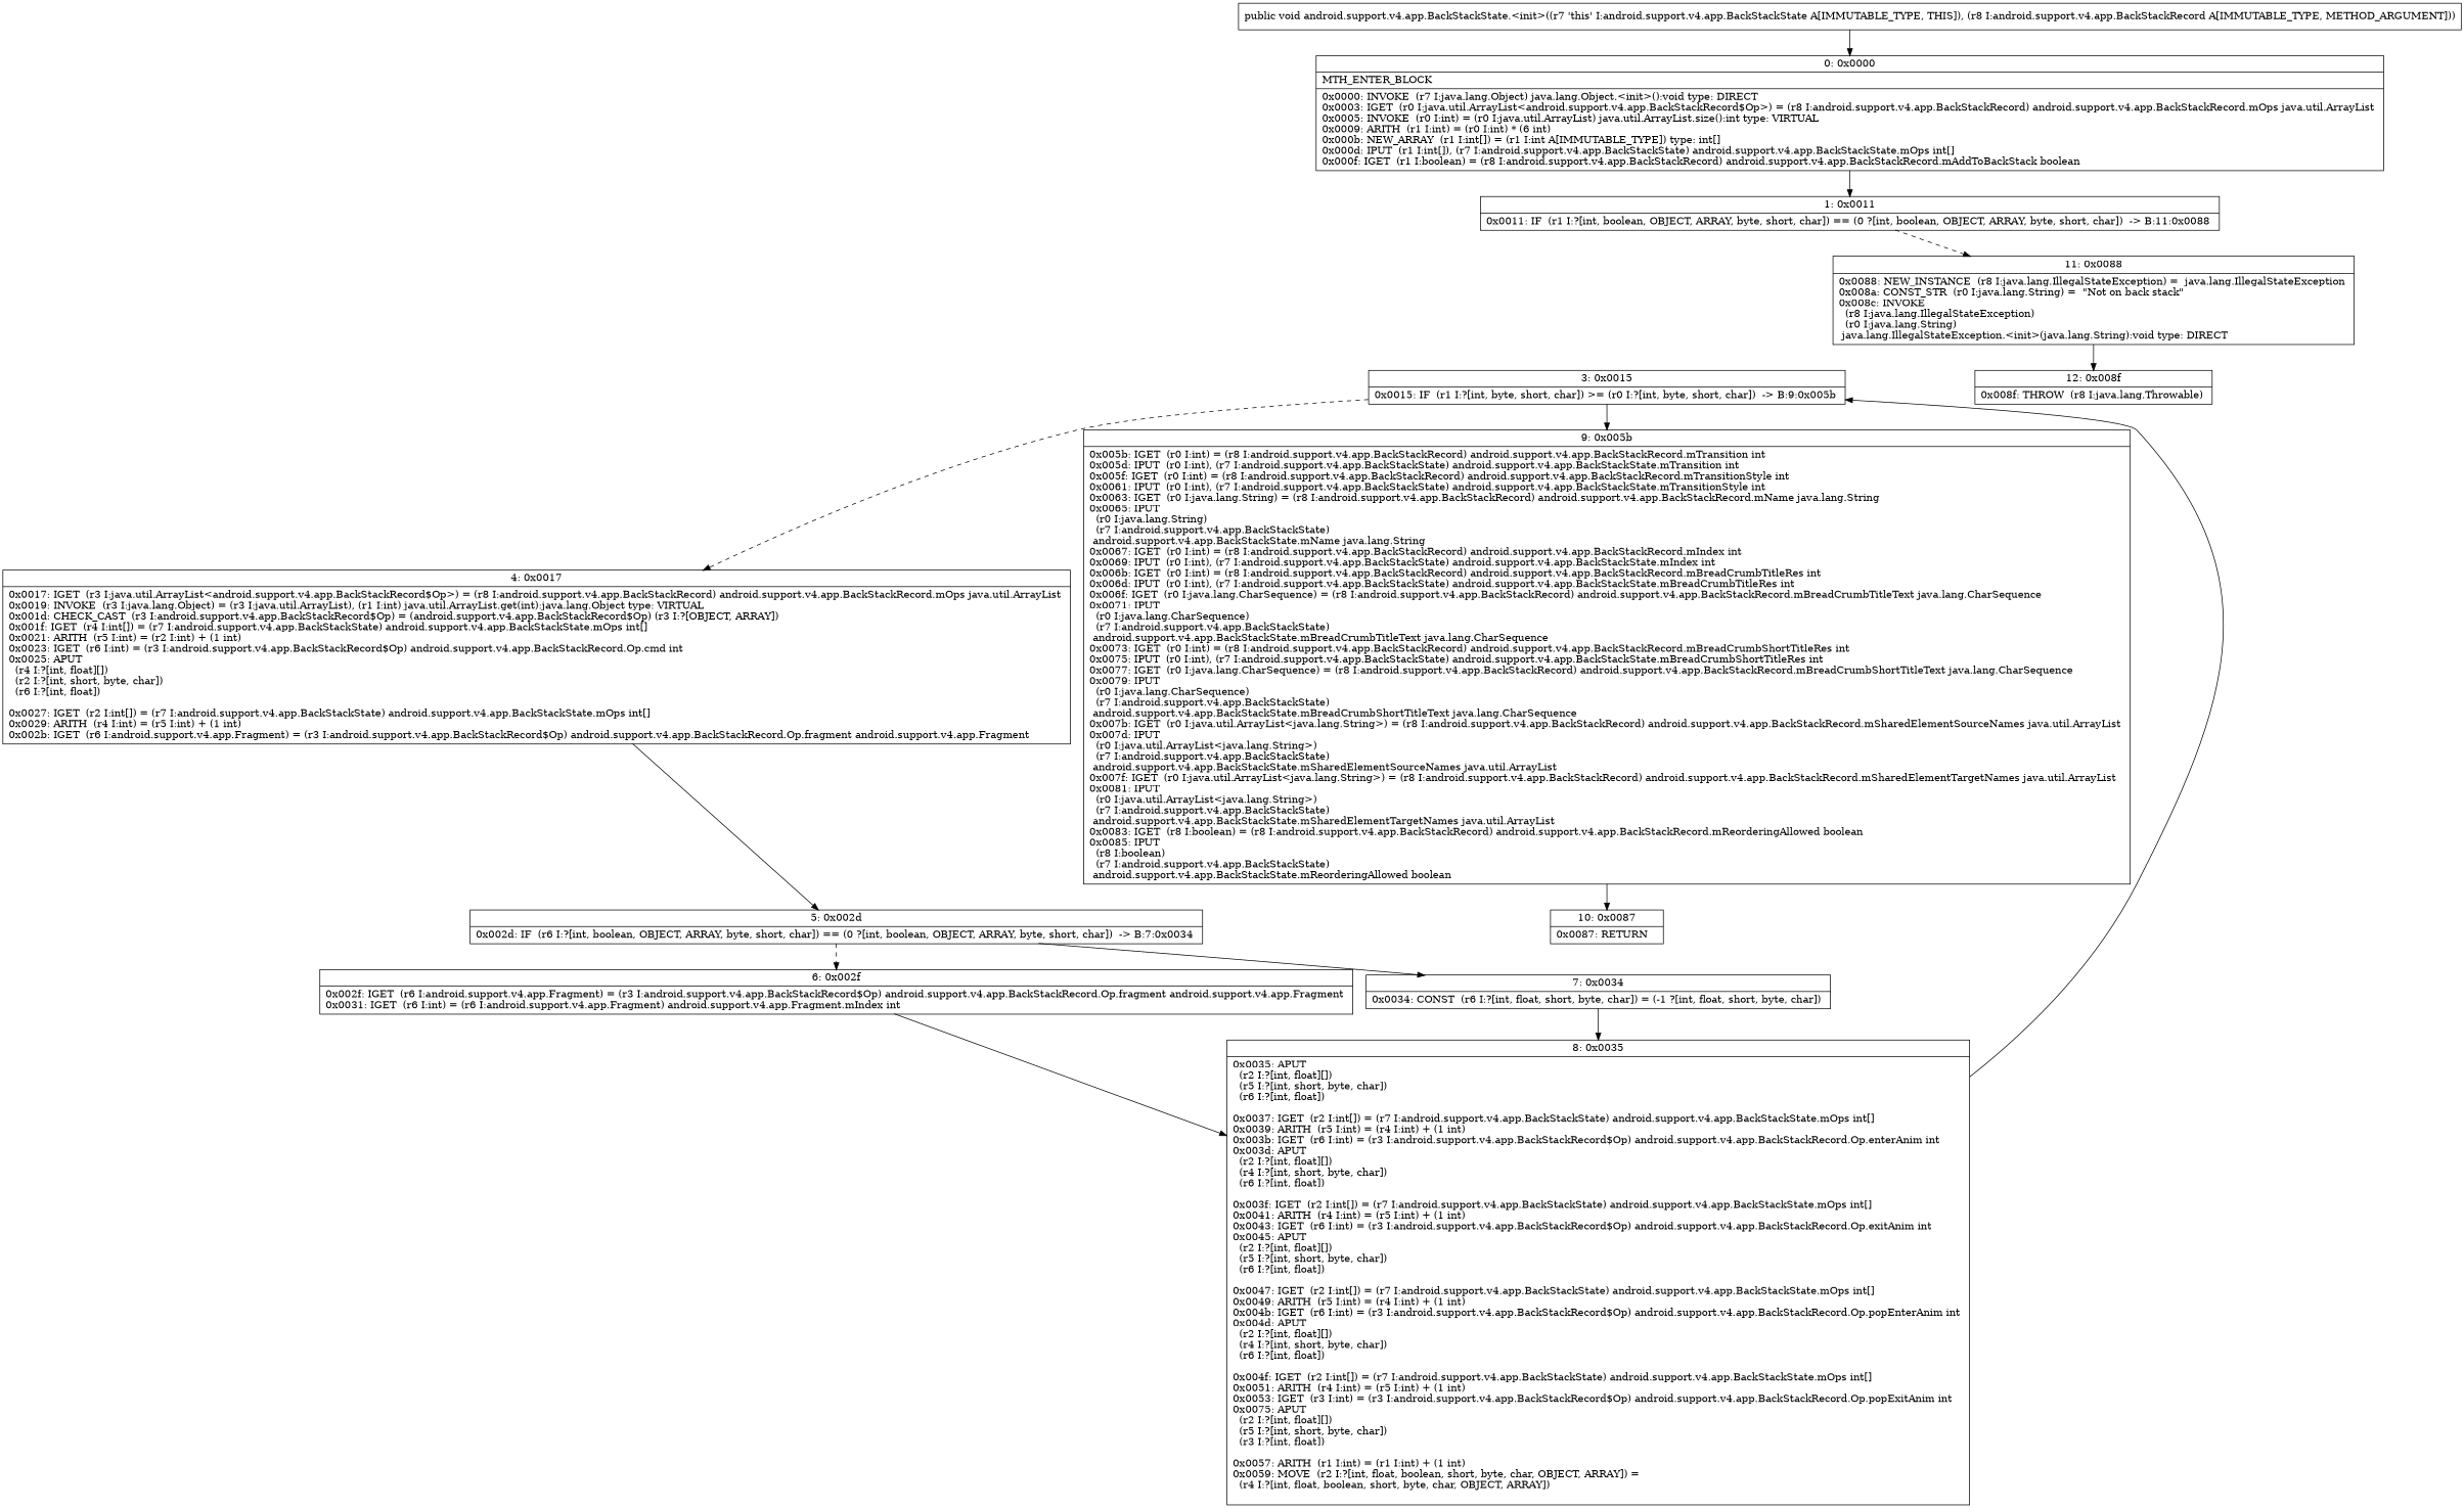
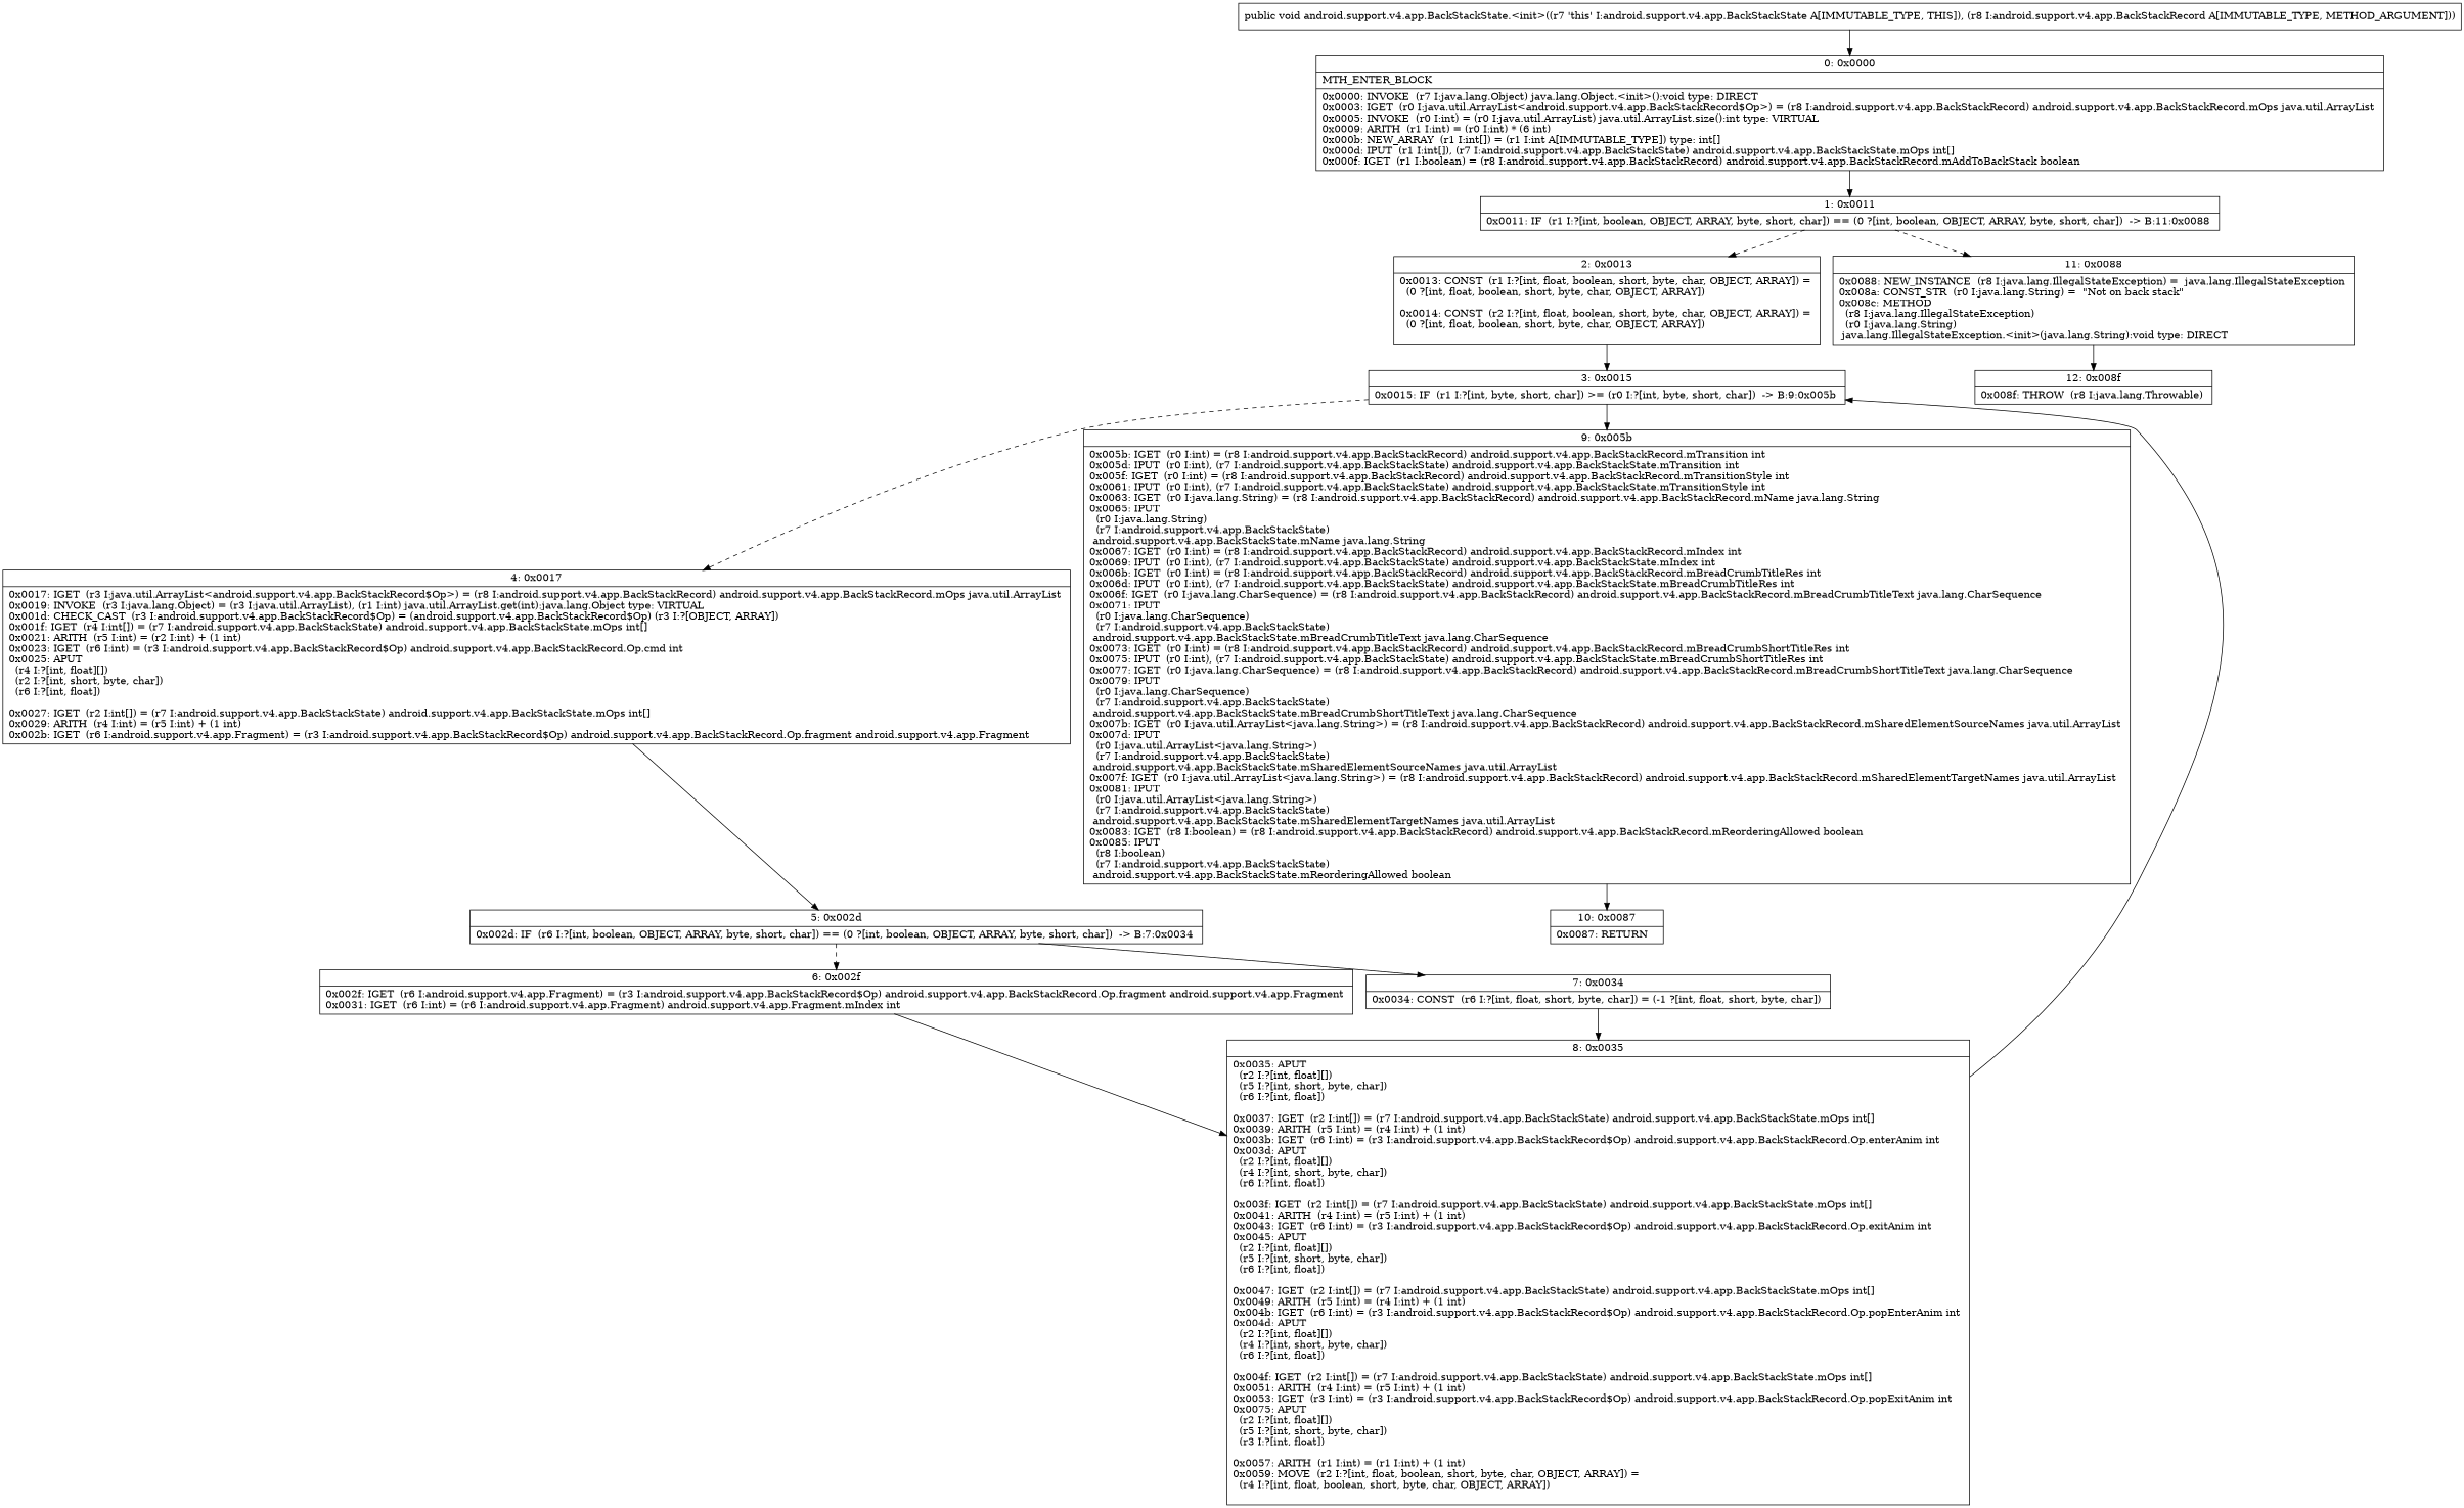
  digraph {
    node [shape=record]
    n1 [label="{0\:\ 0x0000|MTH_ENTER_BLOCK\l|0x0000: INVOKE  (r7 I:java.lang.Object) java.lang.Object.\<init\>():void type: DIRECT \l0x0003: IGET  (r0 I:java.util.ArrayList\<android.support.v4.app.BackStackRecord$Op\>) = (r8 I:android.support.v4.app.BackStackRecord) android.support.v4.app.BackStackRecord.mOps java.util.ArrayList \l0x0005: INVOKE  (r0 I:int) = (r0 I:java.util.ArrayList) java.util.ArrayList.size():int type: VIRTUAL \l0x0009: ARITH  (r1 I:int) = (r0 I:int) * (6 int) \l0x000b: NEW_ARRAY  (r1 I:int[]) = (r1 I:int A[IMMUTABLE_TYPE]) type: int[] \l0x000d: IPUT  (r1 I:int[]), (r7 I:android.support.v4.app.BackStackState) android.support.v4.app.BackStackState.mOps int[] \l0x000f: IGET  (r1 I:boolean) = (r8 I:android.support.v4.app.BackStackRecord) android.support.v4.app.BackStackRecord.mAddToBackStack boolean \l}"]
    n2 [label="{1\:\ 0x0011|0x0011: IF  (r1 I:?[int, boolean, OBJECT, ARRAY, byte, short, char]) == (0 ?[int, boolean, OBJECT, ARRAY, byte, short, char])  \-\> B:11:0x0088 \l}"]
-   n4 [label="{11\:\ 0x0088|0x0088: NEW_INSTANCE  (r8 I:java.lang.IllegalStateException) =  java.lang.IllegalStateException \l0x008a: CONST_STR  (r0 I:java.lang.String) =  \"Not on back stack\" \l0x008c: INVOKE  \l  (r8 I:java.lang.IllegalStateException)\l  (r0 I:java.lang.String)\l java.lang.IllegalStateException.\<init\>(java.lang.String):void type: DIRECT \l}"]
+   n3 [label="{2\:\ 0x0013|0x0013: CONST  (r1 I:?[int, float, boolean, short, byte, char, OBJECT, ARRAY]) = \l  (0 ?[int, float, boolean, short, byte, char, OBJECT, ARRAY])\l \l0x0014: CONST  (r2 I:?[int, float, boolean, short, byte, char, OBJECT, ARRAY]) = \l  (0 ?[int, float, boolean, short, byte, char, OBJECT, ARRAY])\l \l}"]
+   n4 [label="{11\:\ 0x0088|0x0088: NEW_INSTANCE  (r8 I:java.lang.IllegalStateException) =  java.lang.IllegalStateException \l0x008a: CONST_STR  (r0 I:java.lang.String) =  \"Not on back stack\" \l0x008c: METHOD  \l  (r8 I:java.lang.IllegalStateException)\l  (r0 I:java.lang.String)\l java.lang.IllegalStateException.\<init\>(java.lang.String):void type: DIRECT \l}"]
    n5 [label="{3\:\ 0x0015|0x0015: IF  (r1 I:?[int, byte, short, char]) \>= (r0 I:?[int, byte, short, char])  \-\> B:9:0x005b \l}"]
    n6 [label="{12\:\ 0x008f|0x008f: THROW  (r8 I:java.lang.Throwable) \l}"]
    n7 [label="{4\:\ 0x0017|0x0017: IGET  (r3 I:java.util.ArrayList\<android.support.v4.app.BackStackRecord$Op\>) = (r8 I:android.support.v4.app.BackStackRecord) android.support.v4.app.BackStackRecord.mOps java.util.ArrayList \l0x0019: INVOKE  (r3 I:java.lang.Object) = (r3 I:java.util.ArrayList), (r1 I:int) java.util.ArrayList.get(int):java.lang.Object type: VIRTUAL \l0x001d: CHECK_CAST  (r3 I:android.support.v4.app.BackStackRecord$Op) = (android.support.v4.app.BackStackRecord$Op) (r3 I:?[OBJECT, ARRAY]) \l0x001f: IGET  (r4 I:int[]) = (r7 I:android.support.v4.app.BackStackState) android.support.v4.app.BackStackState.mOps int[] \l0x0021: ARITH  (r5 I:int) = (r2 I:int) + (1 int) \l0x0023: IGET  (r6 I:int) = (r3 I:android.support.v4.app.BackStackRecord$Op) android.support.v4.app.BackStackRecord.Op.cmd int \l0x0025: APUT  \l  (r4 I:?[int, float][])\l  (r2 I:?[int, short, byte, char])\l  (r6 I:?[int, float])\l \l0x0027: IGET  (r2 I:int[]) = (r7 I:android.support.v4.app.BackStackState) android.support.v4.app.BackStackState.mOps int[] \l0x0029: ARITH  (r4 I:int) = (r5 I:int) + (1 int) \l0x002b: IGET  (r6 I:android.support.v4.app.Fragment) = (r3 I:android.support.v4.app.BackStackRecord$Op) android.support.v4.app.BackStackRecord.Op.fragment android.support.v4.app.Fragment \l}"]
    n8 [label="{9\:\ 0x005b|0x005b: IGET  (r0 I:int) = (r8 I:android.support.v4.app.BackStackRecord) android.support.v4.app.BackStackRecord.mTransition int \l0x005d: IPUT  (r0 I:int), (r7 I:android.support.v4.app.BackStackState) android.support.v4.app.BackStackState.mTransition int \l0x005f: IGET  (r0 I:int) = (r8 I:android.support.v4.app.BackStackRecord) android.support.v4.app.BackStackRecord.mTransitionStyle int \l0x0061: IPUT  (r0 I:int), (r7 I:android.support.v4.app.BackStackState) android.support.v4.app.BackStackState.mTransitionStyle int \l0x0063: IGET  (r0 I:java.lang.String) = (r8 I:android.support.v4.app.BackStackRecord) android.support.v4.app.BackStackRecord.mName java.lang.String \l0x0065: IPUT  \l  (r0 I:java.lang.String)\l  (r7 I:android.support.v4.app.BackStackState)\l android.support.v4.app.BackStackState.mName java.lang.String \l0x0067: IGET  (r0 I:int) = (r8 I:android.support.v4.app.BackStackRecord) android.support.v4.app.BackStackRecord.mIndex int \l0x0069: IPUT  (r0 I:int), (r7 I:android.support.v4.app.BackStackState) android.support.v4.app.BackStackState.mIndex int \l0x006b: IGET  (r0 I:int) = (r8 I:android.support.v4.app.BackStackRecord) android.support.v4.app.BackStackRecord.mBreadCrumbTitleRes int \l0x006d: IPUT  (r0 I:int), (r7 I:android.support.v4.app.BackStackState) android.support.v4.app.BackStackState.mBreadCrumbTitleRes int \l0x006f: IGET  (r0 I:java.lang.CharSequence) = (r8 I:android.support.v4.app.BackStackRecord) android.support.v4.app.BackStackRecord.mBreadCrumbTitleText java.lang.CharSequence \l0x0071: IPUT  \l  (r0 I:java.lang.CharSequence)\l  (r7 I:android.support.v4.app.BackStackState)\l android.support.v4.app.BackStackState.mBreadCrumbTitleText java.lang.CharSequence \l0x0073: IGET  (r0 I:int) = (r8 I:android.support.v4.app.BackStackRecord) android.support.v4.app.BackStackRecord.mBreadCrumbShortTitleRes int \l0x0075: IPUT  (r0 I:int), (r7 I:android.support.v4.app.BackStackState) android.support.v4.app.BackStackState.mBreadCrumbShortTitleRes int \l0x0077: IGET  (r0 I:java.lang.CharSequence) = (r8 I:android.support.v4.app.BackStackRecord) android.support.v4.app.BackStackRecord.mBreadCrumbShortTitleText java.lang.CharSequence \l0x0079: IPUT  \l  (r0 I:java.lang.CharSequence)\l  (r7 I:android.support.v4.app.BackStackState)\l android.support.v4.app.BackStackState.mBreadCrumbShortTitleText java.lang.CharSequence \l0x007b: IGET  (r0 I:java.util.ArrayList\<java.lang.String\>) = (r8 I:android.support.v4.app.BackStackRecord) android.support.v4.app.BackStackRecord.mSharedElementSourceNames java.util.ArrayList \l0x007d: IPUT  \l  (r0 I:java.util.ArrayList\<java.lang.String\>)\l  (r7 I:android.support.v4.app.BackStackState)\l android.support.v4.app.BackStackState.mSharedElementSourceNames java.util.ArrayList \l0x007f: IGET  (r0 I:java.util.ArrayList\<java.lang.String\>) = (r8 I:android.support.v4.app.BackStackRecord) android.support.v4.app.BackStackRecord.mSharedElementTargetNames java.util.ArrayList \l0x0081: IPUT  \l  (r0 I:java.util.ArrayList\<java.lang.String\>)\l  (r7 I:android.support.v4.app.BackStackState)\l android.support.v4.app.BackStackState.mSharedElementTargetNames java.util.ArrayList \l0x0083: IGET  (r8 I:boolean) = (r8 I:android.support.v4.app.BackStackRecord) android.support.v4.app.BackStackRecord.mReorderingAllowed boolean \l0x0085: IPUT  \l  (r8 I:boolean)\l  (r7 I:android.support.v4.app.BackStackState)\l android.support.v4.app.BackStackState.mReorderingAllowed boolean \l}"]
    n9 [label="{5\:\ 0x002d|0x002d: IF  (r6 I:?[int, boolean, OBJECT, ARRAY, byte, short, char]) == (0 ?[int, boolean, OBJECT, ARRAY, byte, short, char])  \-\> B:7:0x0034 \l}"]
    n10 [label="{10\:\ 0x0087|0x0087: RETURN   \l}"]
    n11 [label="{6\:\ 0x002f|0x002f: IGET  (r6 I:android.support.v4.app.Fragment) = (r3 I:android.support.v4.app.BackStackRecord$Op) android.support.v4.app.BackStackRecord.Op.fragment android.support.v4.app.Fragment \l0x0031: IGET  (r6 I:int) = (r6 I:android.support.v4.app.Fragment) android.support.v4.app.Fragment.mIndex int \l}"]
    n12 [label="{7\:\ 0x0034|0x0034: CONST  (r6 I:?[int, float, short, byte, char]) = (\-1 ?[int, float, short, byte, char]) \l}"]
    n13 [label="{8\:\ 0x0035|0x0035: APUT  \l  (r2 I:?[int, float][])\l  (r5 I:?[int, short, byte, char])\l  (r6 I:?[int, float])\l \l0x0037: IGET  (r2 I:int[]) = (r7 I:android.support.v4.app.BackStackState) android.support.v4.app.BackStackState.mOps int[] \l0x0039: ARITH  (r5 I:int) = (r4 I:int) + (1 int) \l0x003b: IGET  (r6 I:int) = (r3 I:android.support.v4.app.BackStackRecord$Op) android.support.v4.app.BackStackRecord.Op.enterAnim int \l0x003d: APUT  \l  (r2 I:?[int, float][])\l  (r4 I:?[int, short, byte, char])\l  (r6 I:?[int, float])\l \l0x003f: IGET  (r2 I:int[]) = (r7 I:android.support.v4.app.BackStackState) android.support.v4.app.BackStackState.mOps int[] \l0x0041: ARITH  (r4 I:int) = (r5 I:int) + (1 int) \l0x0043: IGET  (r6 I:int) = (r3 I:android.support.v4.app.BackStackRecord$Op) android.support.v4.app.BackStackRecord.Op.exitAnim int \l0x0045: APUT  \l  (r2 I:?[int, float][])\l  (r5 I:?[int, short, byte, char])\l  (r6 I:?[int, float])\l \l0x0047: IGET  (r2 I:int[]) = (r7 I:android.support.v4.app.BackStackState) android.support.v4.app.BackStackState.mOps int[] \l0x0049: ARITH  (r5 I:int) = (r4 I:int) + (1 int) \l0x004b: IGET  (r6 I:int) = (r3 I:android.support.v4.app.BackStackRecord$Op) android.support.v4.app.BackStackRecord.Op.popEnterAnim int \l0x004d: APUT  \l  (r2 I:?[int, float][])\l  (r4 I:?[int, short, byte, char])\l  (r6 I:?[int, float])\l \l0x004f: IGET  (r2 I:int[]) = (r7 I:android.support.v4.app.BackStackState) android.support.v4.app.BackStackState.mOps int[] \l0x0051: ARITH  (r4 I:int) = (r5 I:int) + (1 int) \l0x0053: IGET  (r3 I:int) = (r3 I:android.support.v4.app.BackStackRecord$Op) android.support.v4.app.BackStackRecord.Op.popExitAnim int \l0x0075: APUT  \l  (r2 I:?[int, float][])\l  (r5 I:?[int, short, byte, char])\l  (r3 I:?[int, float])\l \l0x0057: ARITH  (r1 I:int) = (r1 I:int) + (1 int) \l0x0059: MOVE  (r2 I:?[int, float, boolean, short, byte, char, OBJECT, ARRAY]) = \l  (r4 I:?[int, float, boolean, short, byte, char, OBJECT, ARRAY])\l \l}"]
    n14 [label="{public void android.support.v4.app.BackStackState.\<init\>((r7 'this' I:android.support.v4.app.BackStackState A[IMMUTABLE_TYPE, THIS]), (r8 I:android.support.v4.app.BackStackRecord A[IMMUTABLE_TYPE, METHOD_ARGUMENT])) }"]
    n1 -> n2
+   n2 -> n3 [style=dashed]
    n2 -> n4 [style=dashed]
+   n3 -> n5
    n4 -> n6
    n5 -> n7 [style=dashed]
    n5 -> n8
    n7 -> n9
    n8 -> n10
    n9 -> n11 [style=dashed]
    n9 -> n12
    n11 -> n13
    n12 -> n13
    n13 -> n5
    n14 -> n1
  }
